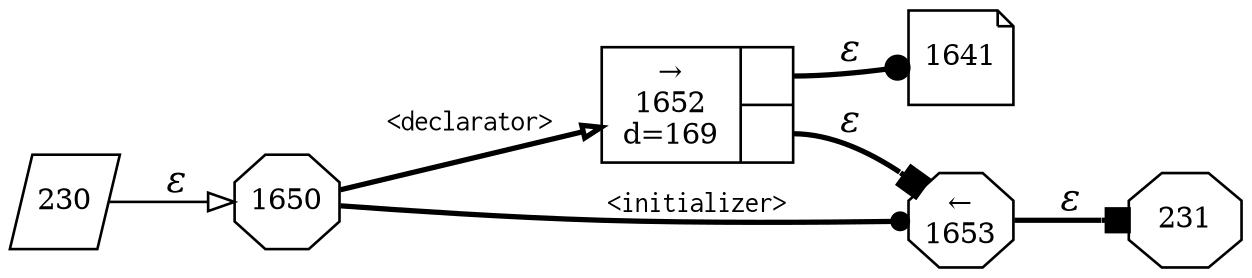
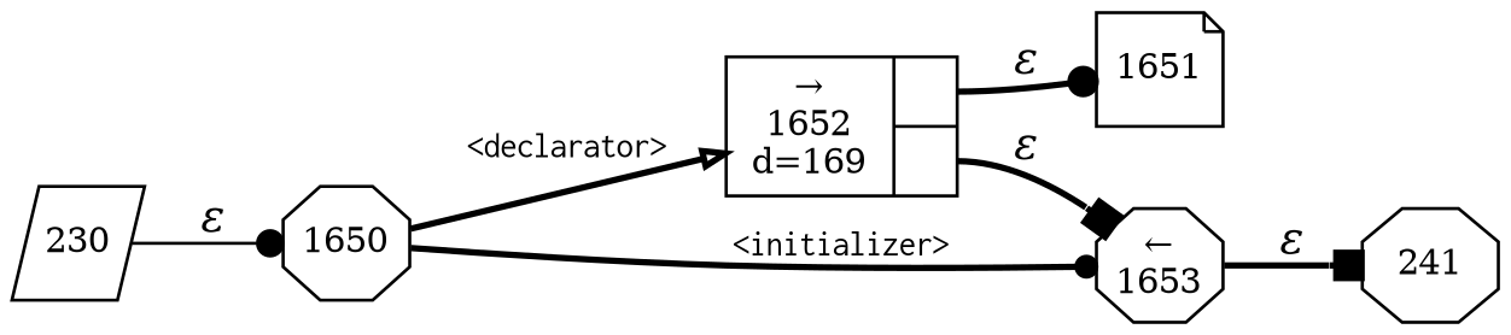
  digraph {
    rankdir=LR
    node [fixedsize=true fontsize=11 shape=octagon peripheries=1]
    edge [arrowhead=onormal fontname="Times-Italic" style=bold]
-   n1 [label=231 width=.6 peripheries=""]
+   n1 [label=241 width=.6 peripheries=""]
    n2 [label=1650 width=.55]
    n3 [fixedsize=false label="{&rarr;\n1652\nd=169|{<p0>|<p1>}}" shape=record]
    n4 [label="&larr;\n1653" width=.55]
-   n5 [label=1641 shape=note width=.55]
+   n5 [label=1651 shape=note width=.55]
    n6 [label=230 shape=parallelogram width=.55]
    n2 -> n3 [arrowsize=.7 fontname=Courier fontsize=11 label="<declarator>"]
    n2 -> n4 [arrowhead=dot arrowsize=.7 fontname=Courier fontsize=11 label="<initializer>"]
    n3 -> n4 [arrowhead=box label="&epsilon;" tailport=p1]
    n3 -> n5 [arrowhead=dot label="&epsilon;" tailport=p0]
    n4 -> n1 [arrowhead=box label="&epsilon;"]
-   n6 -> n2 [label="&epsilon;" style=solid]
+   n6 -> n2 [arrowhead=dot label="&epsilon;" style=solid]
  }
